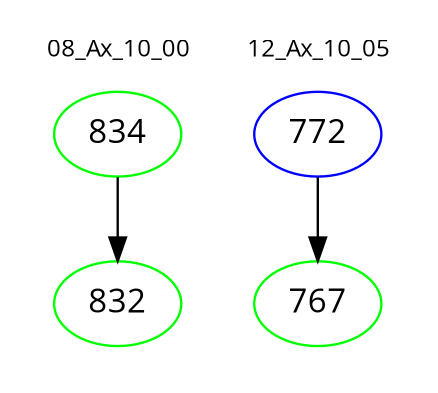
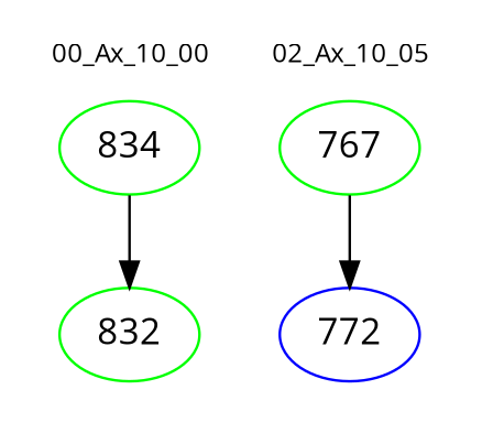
  digraph {
    fontname="Open Sans"
    node [color=green fontname="Open Sans"]
    edge [color=black fontname="Open Sans"]
    n1 [label=834]
    n2 [label=832]
    n3 [color=blue label=772]
    n4 [label=767]
    subgraph cluster_1 {
      color=white
      fontsize=10
-     label="08_Ax_10_00"
+     label="00_Ax_10_00"
      n1
      n2
    }
    subgraph cluster_2 {
      color=white
      fontsize=10
-     label="12_Ax_10_05"
+     label="02_Ax_10_05"
      n3
      n4
    }
    n1 -> n2
-   n3 -> n4
+   n4 -> n3
  }
